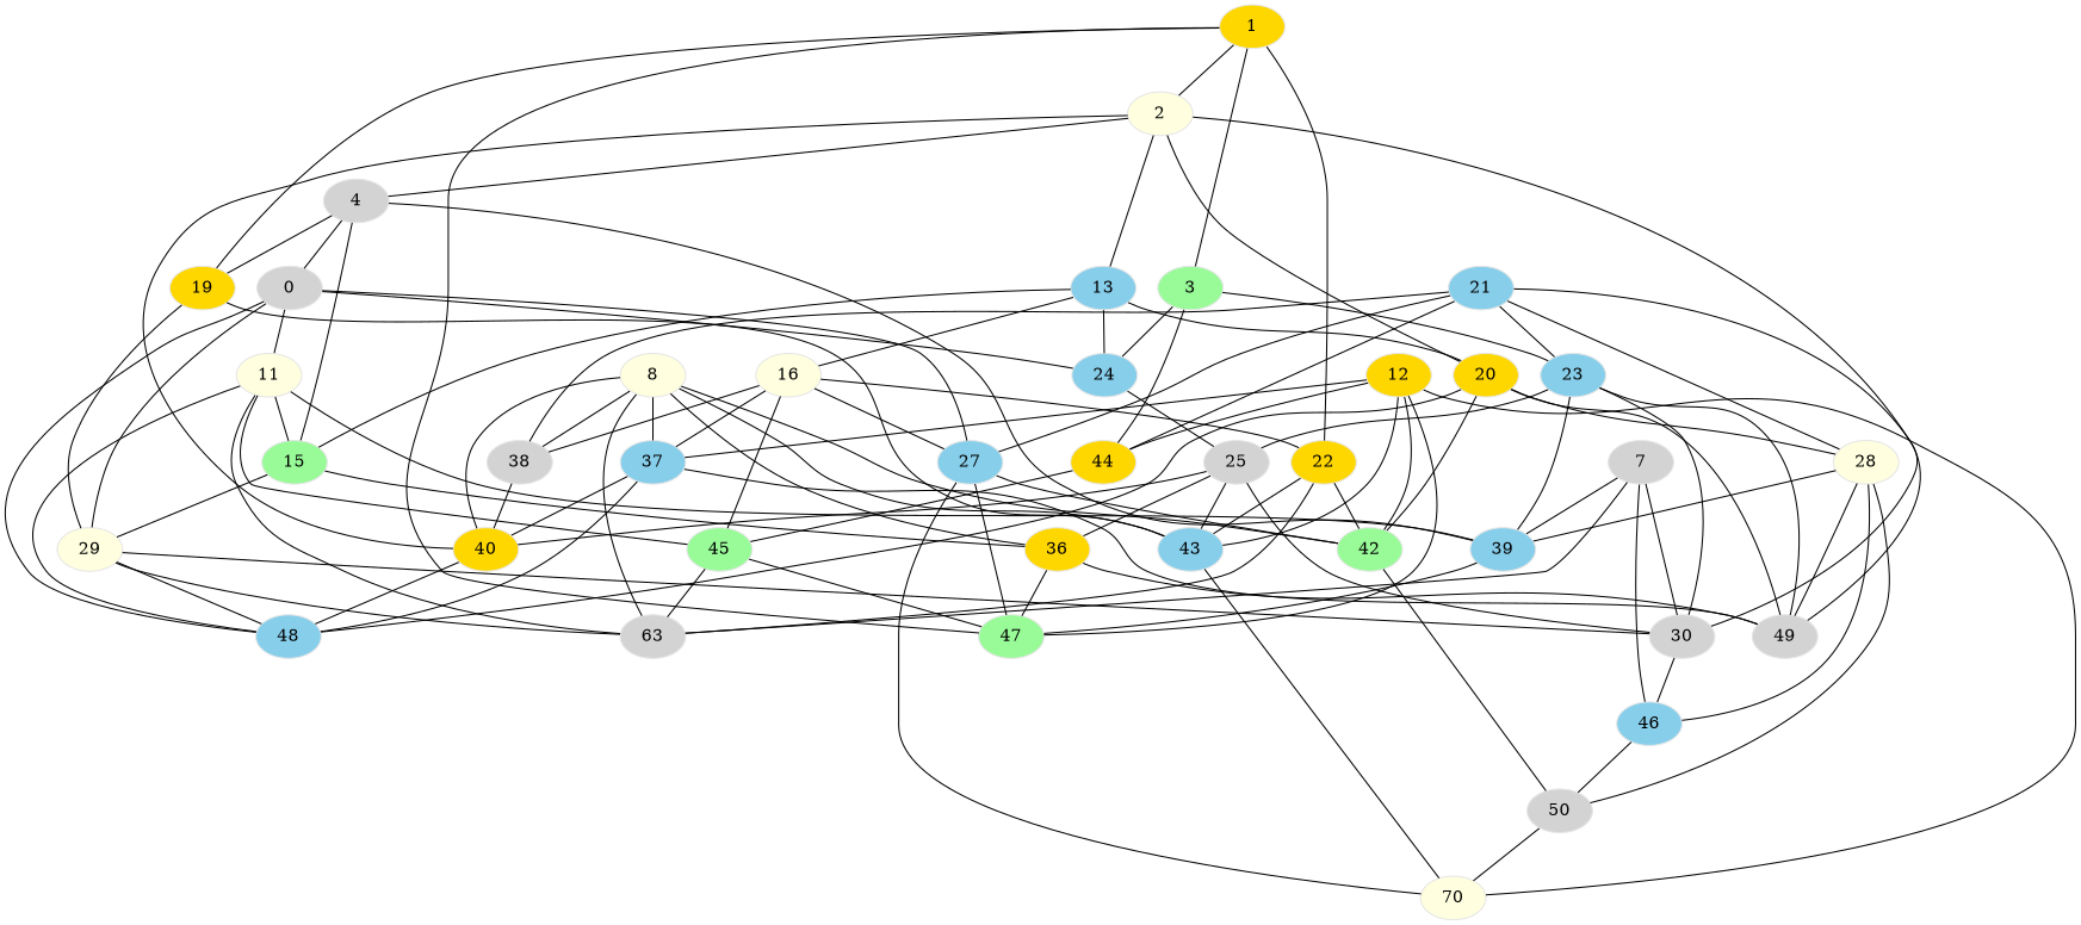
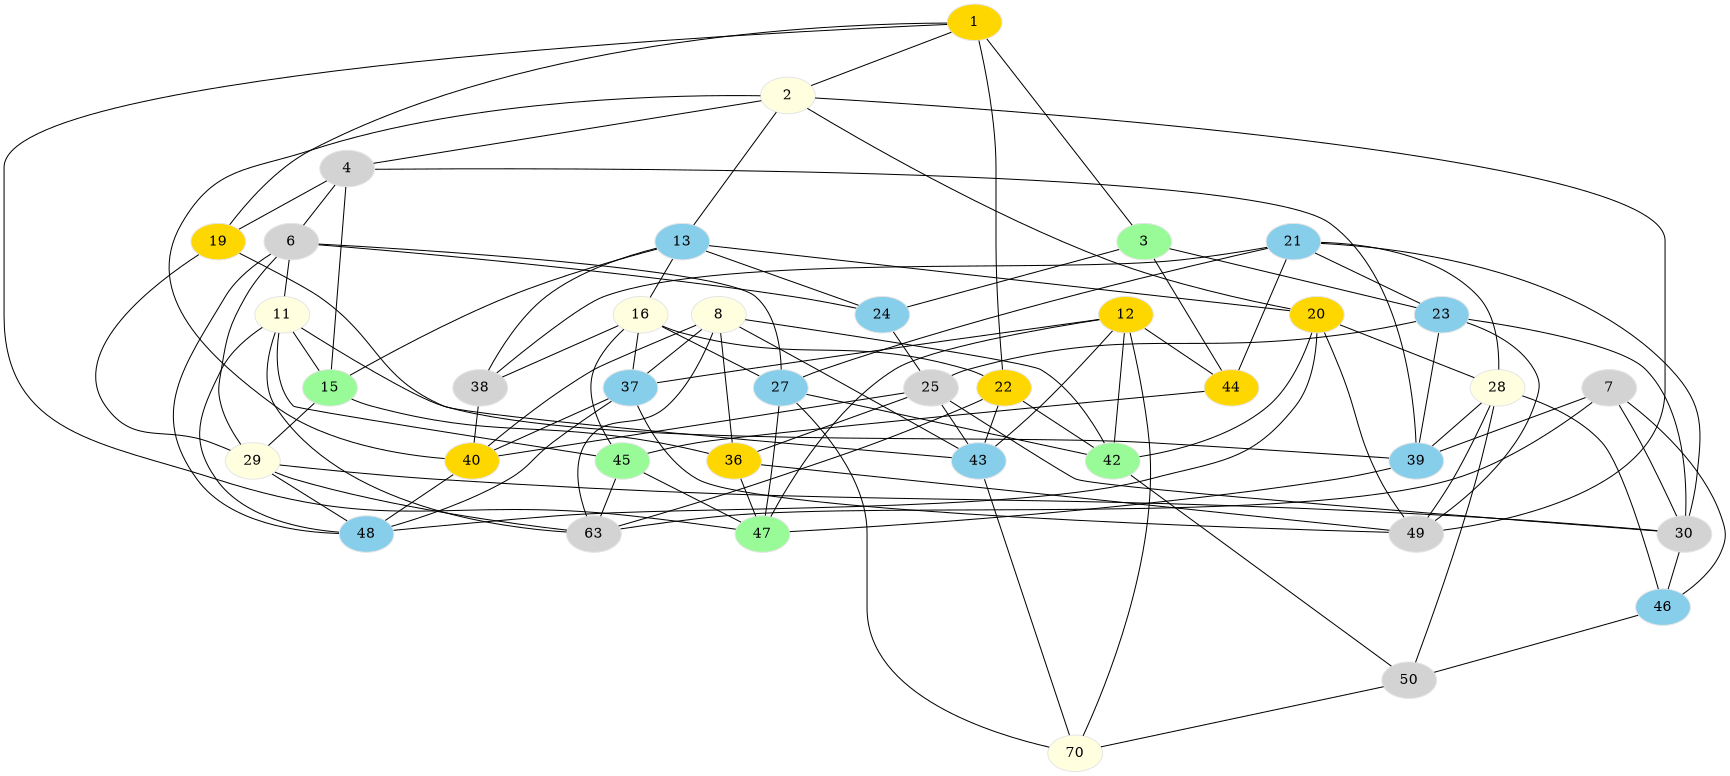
  graph {
    node [color=gray90 fillcolor=skyblue style=filled]
    1 [fillcolor=gold super="+53"]
    2 [fillcolor=lightyellow super="+5"]
    3 [fillcolor=palegreen]
    19 [fillcolor=gold]
    22 [fillcolor=gold super="+60"]
    47 [fillcolor=palegreen super="+52"]
    4 [fillcolor=lightgrey super="+69"]
    13 [super="+18"]
    20 [fillcolor=gold super="+35"]
    40 [fillcolor=gold super="+58"]
    49 [fillcolor=lightgrey super="+56"]
    n12 [label=24]
    23 [super="+55"]
    44 [fillcolor=gold]
    29 [fillcolor=lightyellow super="+66"]
    43 [super="+64"]
    63 [fillcolor=lightgrey super="+65"]
    42 [fillcolor=palegreen super="+68"]
-   6 [fillcolor=lightgrey super="+9" label=0]
+   6 [fillcolor=lightgrey super="+9"]
    15 [fillcolor=palegreen super="+17"]
    39 [super="+71"]
    16 [fillcolor=lightyellow super="+26"]
    38 [fillcolor=lightgrey]
    48 [super="+67"]
    28 [fillcolor=lightyellow super="+62"]
    25 [fillcolor=lightgrey super="+31"]
    30 [fillcolor=lightgrey super="+57"]
    45 [fillcolor=palegreen super="+59"]
    11 [fillcolor=lightyellow super="+32"]
    27 [super="+34"]
    36 [fillcolor=gold super="+51"]
    70 [fillcolor=lightyellow]
    46
    7 [fillcolor=lightgrey]
    50 [fillcolor=lightgrey super="+61"]
    8 [fillcolor=lightyellow super="+10"]
    37 [super="+41"]
    12 [fillcolor=gold super="+24"]
    21 [super="+33"]
    1 -- 2
    1 -- 3
    1 -- 19
    1 -- 22 [weight=2]
    1 -- 47
    2 -- 4
    2 -- 13
    2 -- 20
    2 -- 40
    2 -- 49
    3 -- n12
    3 -- 23
    3 -- 44
    19 -- 29
    19 -- 43
    22 -- 43
    22 -- 63
    22 -- 42
    4 -- 19
    4 -- 6
    4 -- 15 [weight=2]
    4 -- 39
    13 -- 20
    13 -- n12
    13 -- 15
    13 -- 16
-   8 -- 38
+   13 -- 38
    20 -- 49
    20 -- 42
    20 -- 48
    20 -- 28
    40 -- 48
    n12 -- 25
    23 -- 49
    23 -- 39
    23 -- 25
    23 -- 30
    44 -- 45
    29 -- 63
    29 -- 48
    29 -- 30
    43 -- 70
    42 -- 50
    6 -- n12
    6 -- 29
    6 -- 48
    6 -- 11
    6 -- 27
    15 -- 29
    15 -- 36
    39 -- 47
    16 -- 22
    16 -- 38
    16 -- 45
    16 -- 27
    16 -- 37
    38 -- 40
    28 -- 49
    28 -- 39
    28 -- 46
    28 -- 50
    25 -- 40
    25 -- 43
    25 -- 30
    25 -- 36
    30 -- 46
    45 -- 47
    45 -- 63
    11 -- 63
    11 -- 15
    11 -- 39
    11 -- 48
    11 -- 45
    27 -- 47
    27 -- 42
    27 -- 70
    36 -- 47
    36 -- 49
    46 -- 50
    7 -- 63
    7 -- 39
    7 -- 30
    7 -- 46
    50 -- 70
    8 -- 40
    8 -- 43
    8 -- 63
    8 -- 42
    8 -- 36
    8 -- 37
    37 -- 40
    37 -- 49
    37 -- 48
    12 -- 47
    12 -- 44
    12 -- 43
    12 -- 42
    12 -- 70
    12 -- 37
    21 -- 23
    21 -- 44
    21 -- 38
    21 -- 28
    21 -- 30
    21 -- 27
  }
